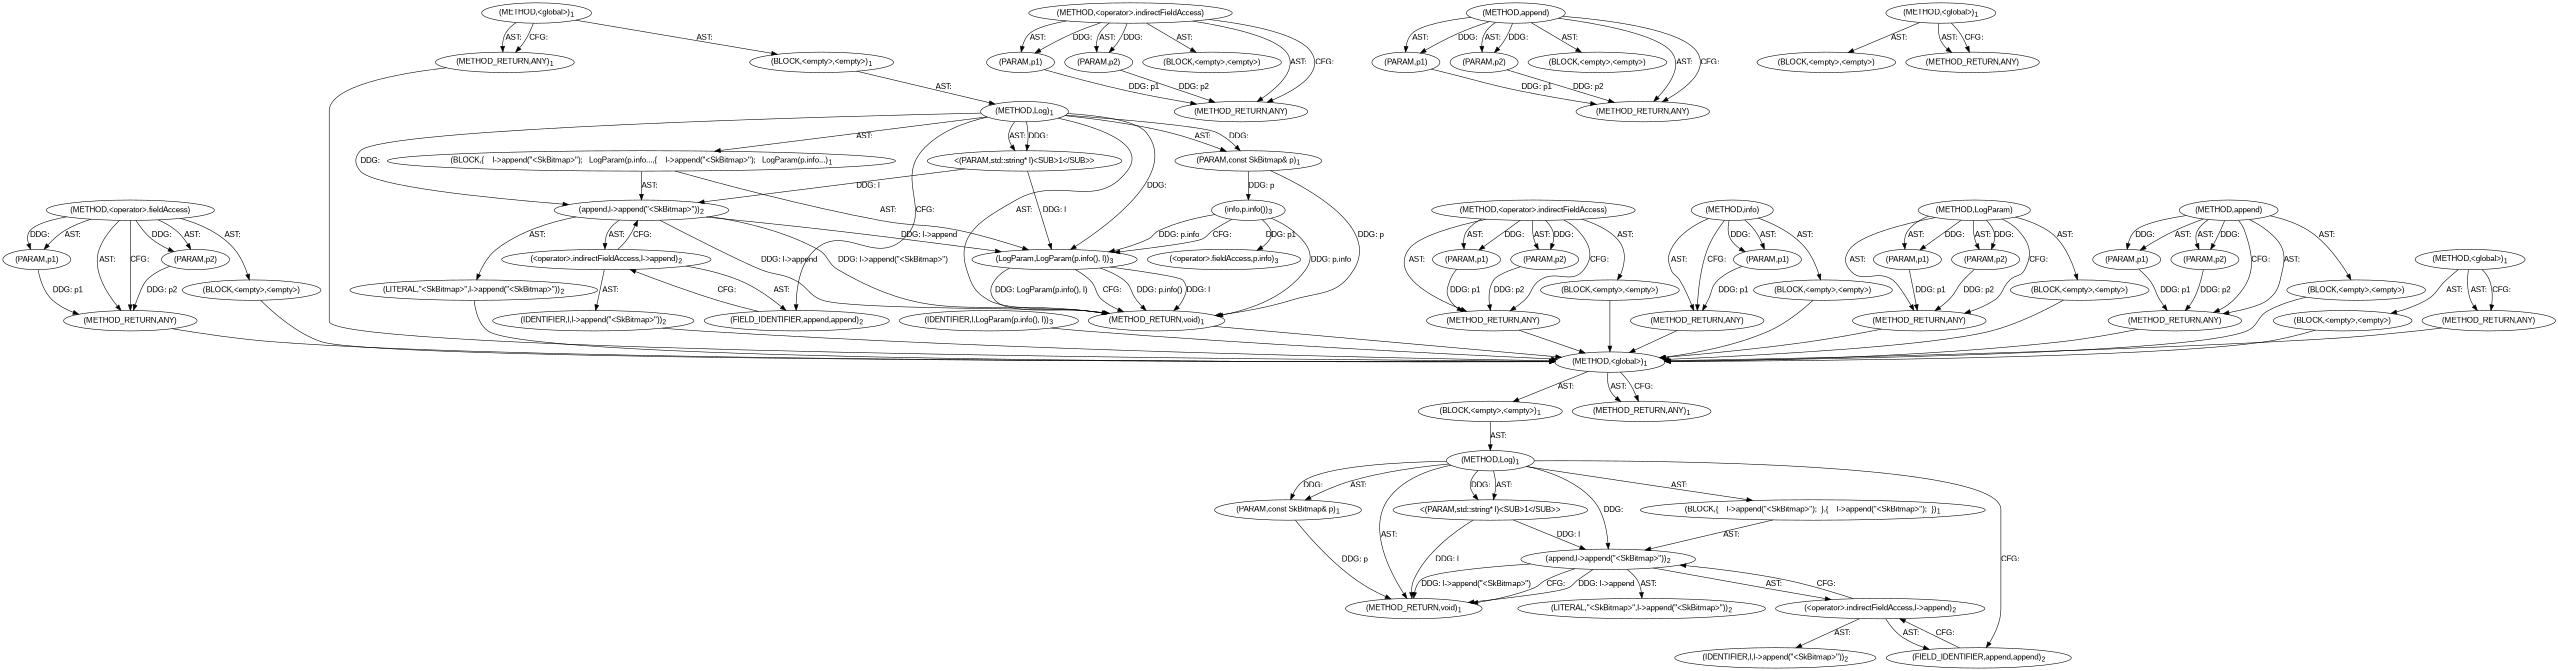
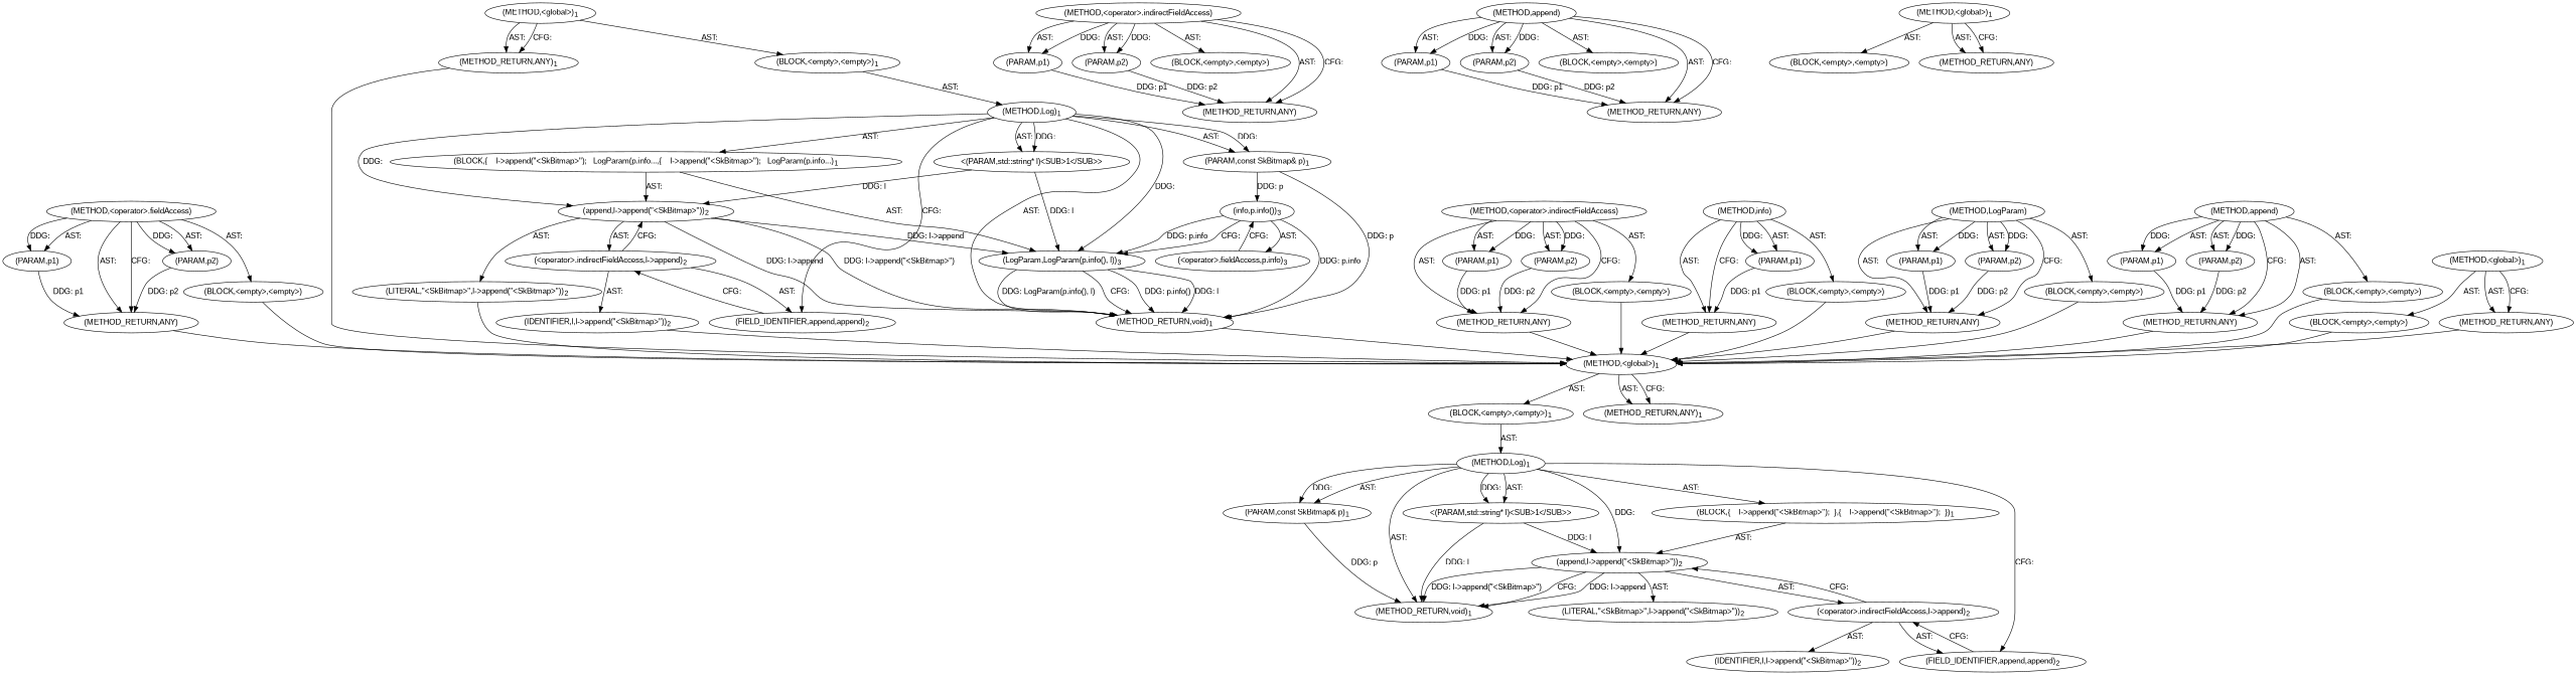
  digraph {
    fontname="Liberation Sans"
    node [fontname="Liberation Sans"]
    edge [fontname="Liberation Sans"]
    n1 [label=<(METHOD,&lt;global&gt;)<SUB>1</SUB>>]
    n2 [label=<(BLOCK,&lt;empty&gt;,&lt;empty&gt;)<SUB>1</SUB>>]
    n3 [label=<(METHOD_RETURN,ANY)<SUB>1</SUB>>]
    n4 [label=<(METHOD,Log)<SUB>1</SUB>>]
    n5 [label=<(PARAM,const SkBitmap&amp; p)<SUB>1</SUB>>]
    n6 [label="<(PARAM,std::string* l)<SUB>1</SUB>>"]
    n7 [label=<(BLOCK,{    l-&gt;append(&quot;&lt;SkBitmap&gt;&quot;);  },{    l-&gt;append(&quot;&lt;SkBitmap&gt;&quot;);  })<SUB>1</SUB>>]
    n8 [label=<(append,l-&gt;append(&quot;&lt;SkBitmap&gt;&quot;))<SUB>2</SUB>>]
    n9 [label=<(FIELD_IDENTIFIER,append,append)<SUB>2</SUB>>]
    n10 [label=<(METHOD_RETURN,void)<SUB>1</SUB>>]
    n11 [label=<(&lt;operator&gt;.indirectFieldAccess,l-&gt;append)<SUB>2</SUB>>]
    n12 [label=<(LITERAL,&quot;&lt;SkBitmap&gt;&quot;,l-&gt;append(&quot;&lt;SkBitmap&gt;&quot;))<SUB>2</SUB>>]
    n13 [label=<(IDENTIFIER,l,l-&gt;append(&quot;&lt;SkBitmap&gt;&quot;))<SUB>2</SUB>>]
    n14 [label=<(METHOD,&lt;operator&gt;.indirectFieldAccess)>]
    n15 [label=<(PARAM,p1)>]
    n16 [label=<(PARAM,p2)>]
    n17 [label=<(BLOCK,&lt;empty&gt;,&lt;empty&gt;)>]
    n18 [label=<(METHOD_RETURN,ANY)>]
    n19 [label=<(METHOD,append)>]
    n20 [label=<(PARAM,p1)>]
    n21 [label=<(PARAM,p2)>]
    n22 [label=<(BLOCK,&lt;empty&gt;,&lt;empty&gt;)>]
    n23 [label=<(METHOD_RETURN,ANY)>]
    n24 [label=<(METHOD,&lt;global&gt;)<SUB>1</SUB>>]
    n25 [label=<(BLOCK,&lt;empty&gt;,&lt;empty&gt;)>]
    n26 [label=<(METHOD_RETURN,ANY)>]
    n27 [label=<(METHOD,&lt;operator&gt;.fieldAccess)>]
    n28 [label=<(PARAM,p1)>]
    n29 [label=<(PARAM,p2)>]
    n30 [label=<(BLOCK,&lt;empty&gt;,&lt;empty&gt;)>]
    n31 [label=<(METHOD_RETURN,ANY)>]
    n32 [label=<(METHOD,&lt;global&gt;)<SUB>1</SUB>>]
    n33 [label=<(BLOCK,&lt;empty&gt;,&lt;empty&gt;)<SUB>1</SUB>>]
    n34 [label=<(METHOD_RETURN,ANY)<SUB>1</SUB>>]
    n35 [label=<(METHOD,Log)<SUB>1</SUB>>]
    n36 [label=<(PARAM,const SkBitmap&amp; p)<SUB>1</SUB>>]
    n37 [label="<(PARAM,std::string* l)<SUB>1</SUB>>"]
    n38 [label=<(BLOCK,{    l-&gt;append(&quot;&lt;SkBitmap&gt;&quot;);   LogParam(p.info...,{    l-&gt;append(&quot;&lt;SkBitmap&gt;&quot;);   LogParam(p.info...)<SUB>1</SUB>>]
    n39 [label=<(append,l-&gt;append(&quot;&lt;SkBitmap&gt;&quot;))<SUB>2</SUB>>]
    n40 [label=<(FIELD_IDENTIFIER,append,append)<SUB>2</SUB>>]
    n41 [label=<(LogParam,LogParam(p.info(), l))<SUB>3</SUB>>]
    n42 [label=<(METHOD_RETURN,void)<SUB>1</SUB>>]
    n43 [label=<(info,p.info())<SUB>3</SUB>>]
    n44 [label=<(&lt;operator&gt;.indirectFieldAccess,l-&gt;append)<SUB>2</SUB>>]
    n45 [label=<(LITERAL,&quot;&lt;SkBitmap&gt;&quot;,l-&gt;append(&quot;&lt;SkBitmap&gt;&quot;))<SUB>2</SUB>>]
    n46 [label=<(&lt;operator&gt;.fieldAccess,p.info)<SUB>3</SUB>>]
    n47 [label=<(IDENTIFIER,l,l-&gt;append(&quot;&lt;SkBitmap&gt;&quot;))<SUB>2</SUB>>]
-   n48 [label=<(IDENTIFIER,l,LogParam(p.info(), l))<SUB>3</SUB>>]
    n49 [label=<(METHOD,&lt;operator&gt;.indirectFieldAccess)>]
    n50 [label=<(PARAM,p1)>]
    n51 [label=<(PARAM,p2)>]
    n52 [label=<(BLOCK,&lt;empty&gt;,&lt;empty&gt;)>]
    n53 [label=<(METHOD_RETURN,ANY)>]
    n54 [label=<(METHOD,info)>]
    n55 [label=<(PARAM,p1)>]
    n56 [label=<(BLOCK,&lt;empty&gt;,&lt;empty&gt;)>]
    n57 [label=<(METHOD_RETURN,ANY)>]
    n58 [label=<(METHOD,LogParam)>]
    n59 [label=<(PARAM,p1)>]
    n60 [label=<(PARAM,p2)>]
    n61 [label=<(BLOCK,&lt;empty&gt;,&lt;empty&gt;)>]
    n62 [label=<(METHOD_RETURN,ANY)>]
    n63 [label=<(METHOD,append)>]
    n64 [label=<(PARAM,p1)>]
    n65 [label=<(PARAM,p2)>]
    n66 [label=<(BLOCK,&lt;empty&gt;,&lt;empty&gt;)>]
    n67 [label=<(METHOD_RETURN,ANY)>]
    n68 [label=<(METHOD,&lt;global&gt;)<SUB>1</SUB>>]
    n69 [label=<(BLOCK,&lt;empty&gt;,&lt;empty&gt;)>]
    n70 [label=<(METHOD_RETURN,ANY)>]
    n1 -> n2 [label="AST: "]
    n1 -> n3 [label="AST: "]
    n1 -> n3 [label="CFG: "]
    n2 -> n4 [label="AST: "]
    n4 -> n5 [label="AST: "]
    n4 -> n5 [label="DDG: "]
    n4 -> n6 [label="AST: "]
    n4 -> n6 [label="DDG: "]
    n4 -> n7 [label="AST: "]
    n4 -> n8 [label="DDG: "]
    n4 -> n9 [label="CFG: "]
    n4 -> n10 [label="AST: "]
    n5 -> n10 [label="DDG: p"]
    n6 -> n8 [label="DDG: l"]
    n6 -> n10 [label="DDG: l"]
    n7 -> n8 [label="AST: "]
    n8 -> n10 [label="CFG: "]
    n8 -> n10 [label="DDG: l-&gt;append"]
    n8 -> n10 [label="DDG: l-&gt;append(&quot;&lt;SkBitmap&gt;&quot;)"]
    n8 -> n11 [label="AST: "]
    n8 -> n12 [label="AST: "]
    n9 -> n11 [label="CFG: "]
    n11 -> n8 [label="CFG: "]
    n11 -> n9 [label="AST: "]
    n11 -> n13 [label="AST: "]
    n14 -> n15 [label="AST: "]
    n14 -> n15 [label="DDG: "]
    n14 -> n16 [label="AST: "]
    n14 -> n16 [label="DDG: "]
    n14 -> n17 [label="AST: "]
    n14 -> n18 [label="AST: "]
    n14 -> n18 [label="CFG: "]
    n15 -> n18 [label="DDG: p1"]
    n16 -> n18 [label="DDG: p2"]
    n19 -> n20 [label="AST: "]
    n19 -> n20 [label="DDG: "]
    n19 -> n21 [label="AST: "]
    n19 -> n21 [label="DDG: "]
    n19 -> n22 [label="AST: "]
    n19 -> n23 [label="AST: "]
    n19 -> n23 [label="CFG: "]
    n20 -> n23 [label="DDG: p1"]
    n21 -> n23 [label="DDG: p2"]
    n24 -> n25 [label="AST: "]
    n24 -> n26 [label="AST: "]
    n24 -> n26 [label="CFG: "]
    n27 -> n28 [label="AST: "]
    n27 -> n28 [label="DDG: "]
    n27 -> n29 [label="AST: "]
    n27 -> n29 [label="DDG: "]
    n27 -> n30 [label="AST: "]
    n27 -> n31 [label="AST: "]
    n27 -> n31 [label="CFG: "]
    n28 -> n31 [label="DDG: p1"]
    n29 -> n31 [label="DDG: p2"]
    n30 -> n1
    n31 -> n1
    n32 -> n33 [label="AST: "]
    n32 -> n34 [label="AST: "]
    n32 -> n34 [label="CFG: "]
    n33 -> n35 [label="AST: "]
    n34 -> n1
    n35 -> n36 [label="AST: "]
    n35 -> n36 [label="DDG: "]
    n35 -> n37 [label="AST: "]
    n35 -> n37 [label="DDG: "]
    n35 -> n38 [label="AST: "]
    n35 -> n39 [label="DDG: "]
    n35 -> n40 [label="CFG: "]
    n35 -> n41 [label="DDG: "]
    n35 -> n42 [label="AST: "]
    n36 -> n42 [label="DDG: p"]
    n36 -> n43 [label="DDG: p"]
    n37 -> n39 [label="DDG: l"]
    n37 -> n41 [label="DDG: l"]
    n38 -> n39 [label="AST: "]
    n38 -> n41 [label="AST: "]
    n39 -> n41 [label="DDG: l-&gt;append"]
    n39 -> n42 [label="DDG: l-&gt;append"]
    n39 -> n42 [label="DDG: l-&gt;append(&quot;&lt;SkBitmap&gt;&quot;)"]
    n39 -> n44 [label="AST: "]
    n39 -> n45 [label="AST: "]
    n40 -> n44 [label="CFG: "]
    n41 -> n42 [label="CFG: "]
    n41 -> n42 [label="DDG: p.info()"]
    n41 -> n42 [label="DDG: l"]
    n41 -> n42 [label="DDG: LogParam(p.info(), l)"]
    n42 -> n1
    n43 -> n41 [label="CFG: "]
    n43 -> n41 [label="DDG: p.info"]
    n43 -> n42 [label="DDG: p.info"]
-   n43 -> n46 [label="DDG: p1"]
+   n43 -> n46 [label="AST: "]
    n44 -> n39 [label="CFG: "]
    n44 -> n40 [label="AST: "]
    n44 -> n47 [label="AST: "]
    n45 -> n1
+   n46 -> n43 [label="CFG: "]
    n47 -> n1
-   n48 -> n1
    n49 -> n50 [label="AST: "]
    n49 -> n50 [label="DDG: "]
    n49 -> n51 [label="AST: "]
    n49 -> n51 [label="DDG: "]
    n49 -> n52 [label="AST: "]
    n49 -> n53 [label="AST: "]
    n49 -> n53 [label="CFG: "]
    n50 -> n53 [label="DDG: p1"]
    n51 -> n53 [label="DDG: p2"]
    n52 -> n1
    n53 -> n1
    n54 -> n55 [label="AST: "]
    n54 -> n55 [label="DDG: "]
    n54 -> n56 [label="AST: "]
    n54 -> n57 [label="AST: "]
    n54 -> n57 [label="CFG: "]
    n55 -> n57 [label="DDG: p1"]
    n56 -> n1
    n57 -> n1
    n58 -> n59 [label="AST: "]
    n58 -> n59 [label="DDG: "]
    n58 -> n60 [label="AST: "]
    n58 -> n60 [label="DDG: "]
    n58 -> n61 [label="AST: "]
    n58 -> n62 [label="AST: "]
    n58 -> n62 [label="CFG: "]
    n59 -> n62 [label="DDG: p1"]
    n60 -> n62 [label="DDG: p2"]
    n61 -> n1
    n62 -> n1
    n63 -> n64 [label="AST: "]
    n63 -> n64 [label="DDG: "]
    n63 -> n65 [label="AST: "]
    n63 -> n65 [label="DDG: "]
    n63 -> n66 [label="AST: "]
    n63 -> n67 [label="AST: "]
    n63 -> n67 [label="CFG: "]
    n64 -> n67 [label="DDG: p1"]
    n65 -> n67 [label="DDG: p2"]
    n66 -> n1
    n67 -> n1
    n68 -> n69 [label="AST: "]
    n68 -> n70 [label="AST: "]
    n68 -> n70 [label="CFG: "]
    n69 -> n1
    n70 -> n1
  }
